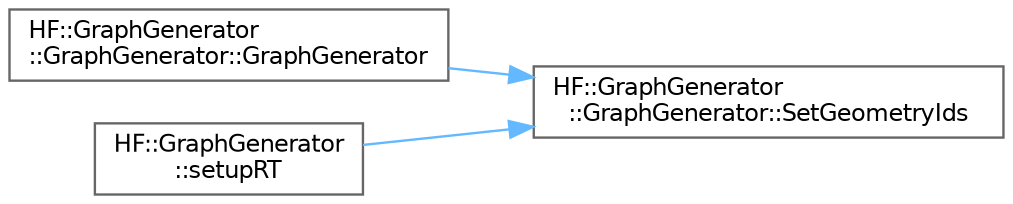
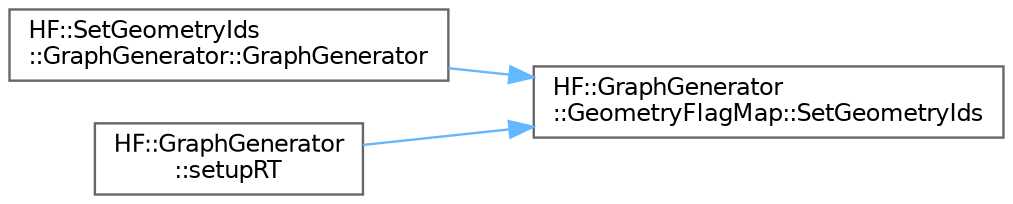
  digraph {
    rankdir=RL
    node [color=grey40 fillcolor=white fontname=Helvetica fontsize=10 shape=box style=filled]
    edge [color=steelblue1 dir=back fontname=Helvetica fontsize=10 labelfontname=Helvetica labelfontsize=10 style=solid]
-   n1 [height=0.2 label="HF::GraphGenerator\l::GraphGenerator::SetGeometryIds" width=0.4]
-   n2 [height=0.2 label="HF::GraphGenerator\l::GraphGenerator::GraphGenerator" width=0.4]
+   n1 [height=0.2 label="HF::GraphGenerator\l::GeometryFlagMap::SetGeometryIds" width=0.4]
+   n2 [height=0.2 label="HF::SetGeometryIds\l::GraphGenerator::GraphGenerator" width=0.4]
    n3 [height=0.2 label="HF::GraphGenerator\l::setupRT" width=0.4]
    n1 -> n2
    n1 -> n3
  }
